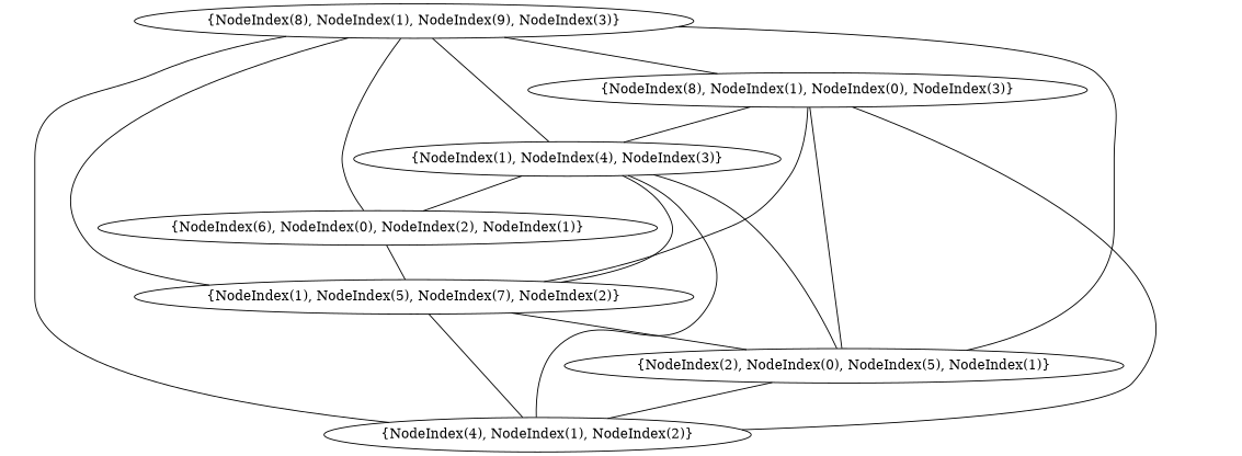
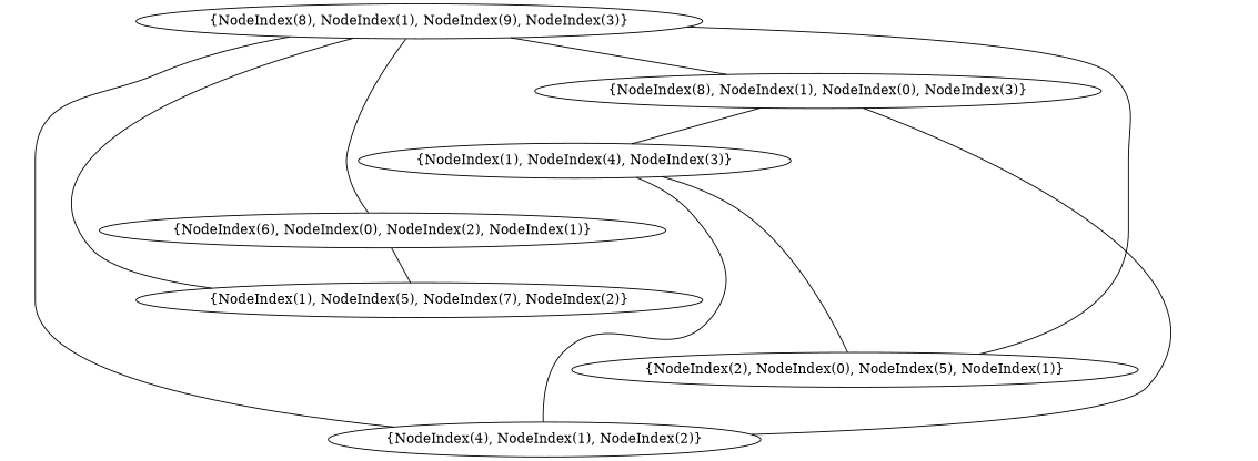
  graph {
    n1 [label="{NodeIndex(4), NodeIndex(1), NodeIndex(2)}"]
    n2 [label="{NodeIndex(2), NodeIndex(0), NodeIndex(5), NodeIndex(1)}"]
    n3 [label="{NodeIndex(1), NodeIndex(5), NodeIndex(7), NodeIndex(2)}"]
    n4 [label="{NodeIndex(6), NodeIndex(0), NodeIndex(2), NodeIndex(1)}"]
    n5 [label="{NodeIndex(1), NodeIndex(4), NodeIndex(3)}"]
    n6 [label="{NodeIndex(8), NodeIndex(1), NodeIndex(0), NodeIndex(3)}"]
    n7 [label="{NodeIndex(8), NodeIndex(1), NodeIndex(9), NodeIndex(3)}"]
-   n2 -- n1
-   n3 -- n1
-   n3 -- n2
    n4 -- n3
    n5 -- n1
    n5 -- n2
-   n5 -- n3
-   n5 -- n4
    n6 -- n1
-   n6 -- n2
-   n6 -- n3
    n6 -- n5
    n7 -- n1
    n7 -- n2
    n7 -- n3
    n7 -- n4
-   n7 -- n5
    n7 -- n6
  }
